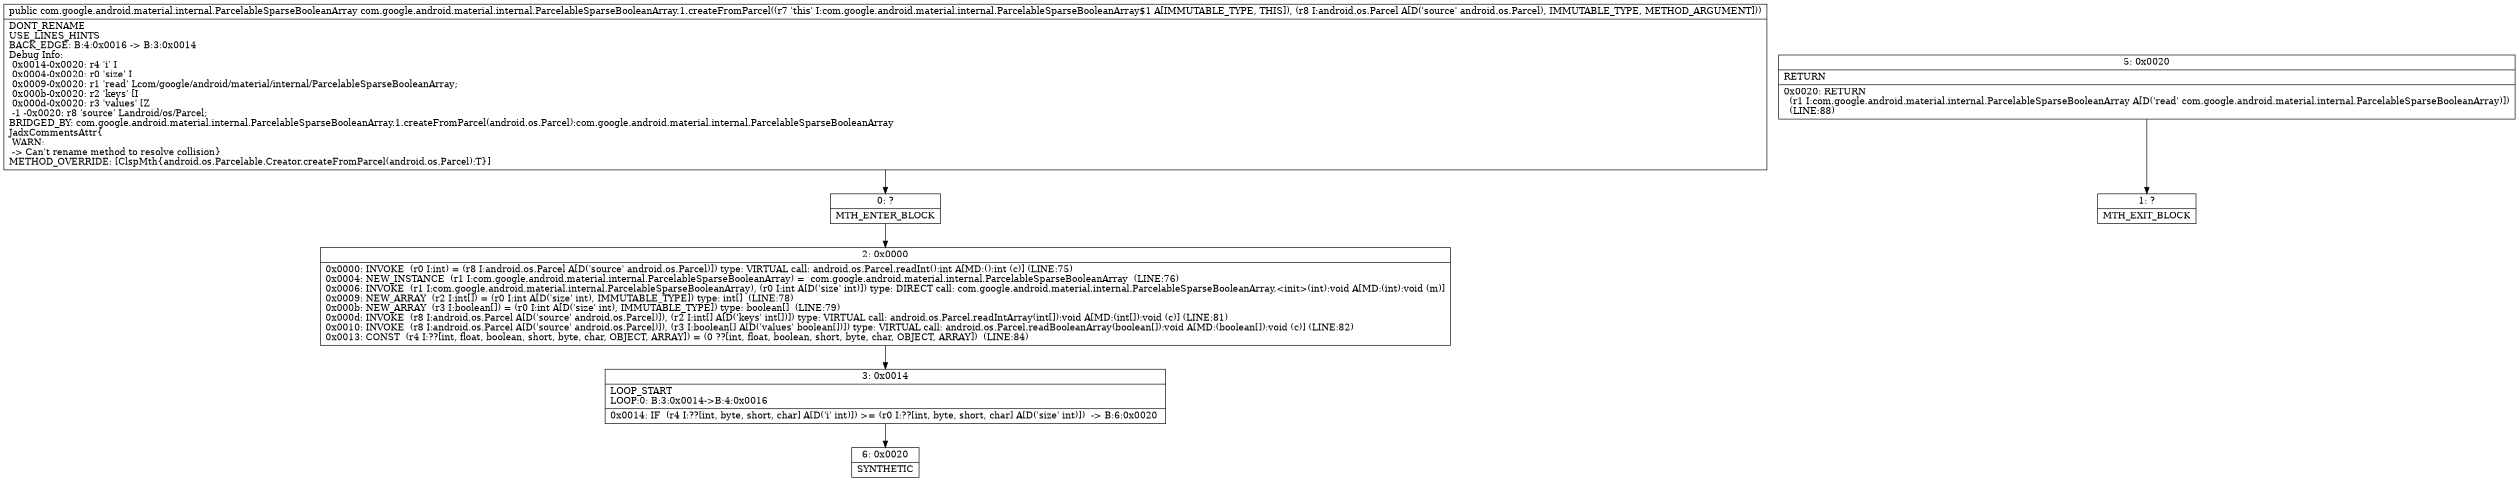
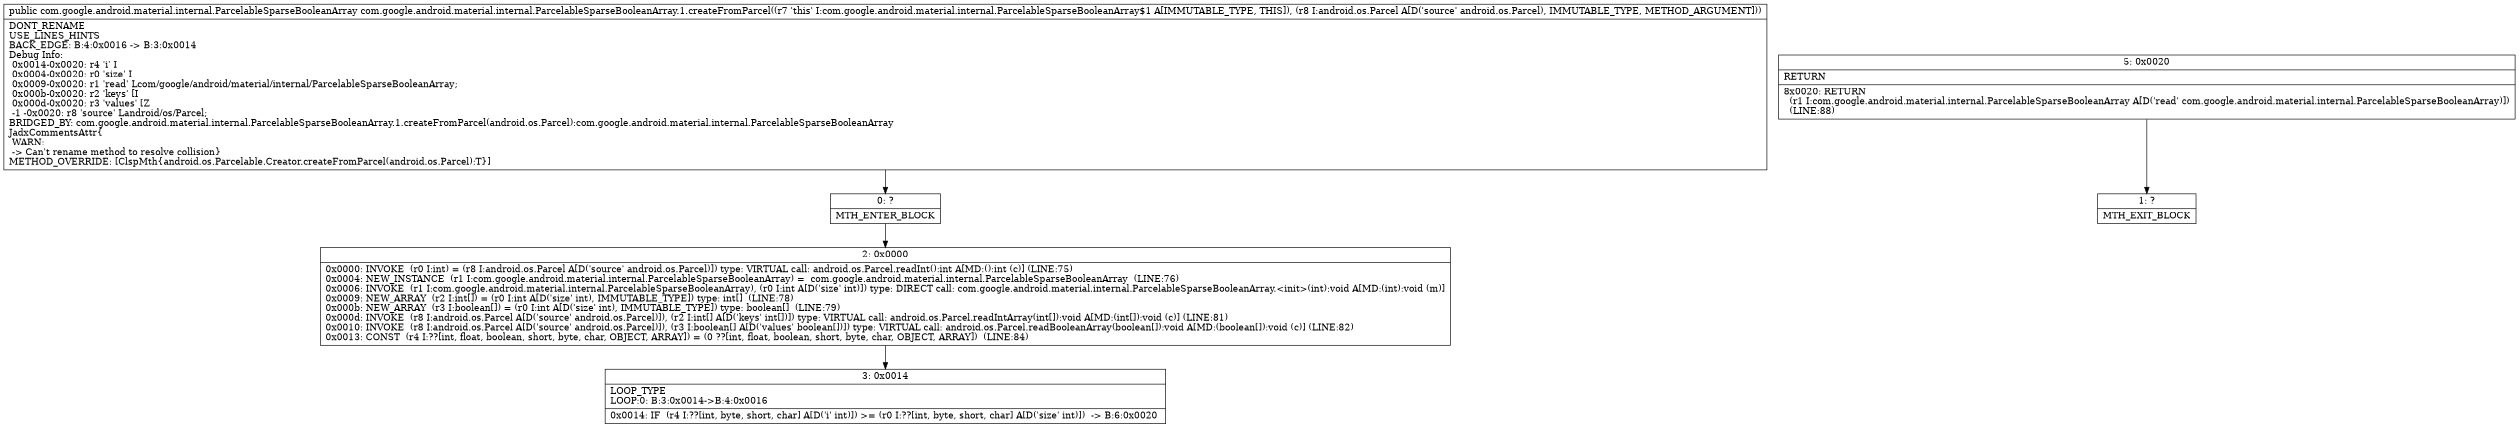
  digraph {
    node [shape=record]
    n1 [label="{0\:\ ?|MTH_ENTER_BLOCK\l}"]
    n2 [label="{2\:\ 0x0000|0x0000: INVOKE  (r0 I:int) = (r8 I:android.os.Parcel A[D('source' android.os.Parcel)]) type: VIRTUAL call: android.os.Parcel.readInt():int A[MD:():int (c)] (LINE:75)\l0x0004: NEW_INSTANCE  (r1 I:com.google.android.material.internal.ParcelableSparseBooleanArray) =  com.google.android.material.internal.ParcelableSparseBooleanArray  (LINE:76)\l0x0006: INVOKE  (r1 I:com.google.android.material.internal.ParcelableSparseBooleanArray), (r0 I:int A[D('size' int)]) type: DIRECT call: com.google.android.material.internal.ParcelableSparseBooleanArray.\<init\>(int):void A[MD:(int):void (m)]\l0x0009: NEW_ARRAY  (r2 I:int[]) = (r0 I:int A[D('size' int), IMMUTABLE_TYPE]) type: int[]  (LINE:78)\l0x000b: NEW_ARRAY  (r3 I:boolean[]) = (r0 I:int A[D('size' int), IMMUTABLE_TYPE]) type: boolean[]  (LINE:79)\l0x000d: INVOKE  (r8 I:android.os.Parcel A[D('source' android.os.Parcel)]), (r2 I:int[] A[D('keys' int[])]) type: VIRTUAL call: android.os.Parcel.readIntArray(int[]):void A[MD:(int[]):void (c)] (LINE:81)\l0x0010: INVOKE  (r8 I:android.os.Parcel A[D('source' android.os.Parcel)]), (r3 I:boolean[] A[D('values' boolean[])]) type: VIRTUAL call: android.os.Parcel.readBooleanArray(boolean[]):void A[MD:(boolean[]):void (c)] (LINE:82)\l0x0013: CONST  (r4 I:??[int, float, boolean, short, byte, char, OBJECT, ARRAY]) = (0 ??[int, float, boolean, short, byte, char, OBJECT, ARRAY])  (LINE:84)\l}"]
-   n3 [label="{3\:\ 0x0014|LOOP_START\lLOOP:0: B:3:0x0014\-\>B:4:0x0016\l|0x0014: IF  (r4 I:??[int, byte, short, char] A[D('i' int)]) \>= (r0 I:??[int, byte, short, char] A[D('size' int)])  \-\> B:6:0x0020 \l}"]
-   n4 [label="{6\:\ 0x0020|SYNTHETIC\l}"]
-   n5 [label="{5\:\ 0x0020|RETURN\l|0x0020: RETURN  \l  (r1 I:com.google.android.material.internal.ParcelableSparseBooleanArray A[D('read' com.google.android.material.internal.ParcelableSparseBooleanArray)])\l  (LINE:88)\l}"]
+   n3 [label="{3\:\ 0x0014|LOOP_TYPE\lLOOP:0: B:3:0x0014\-\>B:4:0x0016\l|0x0014: IF  (r4 I:??[int, byte, short, char] A[D('i' int)]) \>= (r0 I:??[int, byte, short, char] A[D('size' int)])  \-\> B:6:0x0020 \l}"]
+   n5 [label="{5\:\ 0x0020|RETURN\l|8x0020: RETURN  \l  (r1 I:com.google.android.material.internal.ParcelableSparseBooleanArray A[D('read' com.google.android.material.internal.ParcelableSparseBooleanArray)])\l  (LINE:88)\l}"]
    n6 [label="{1\:\ ?|MTH_EXIT_BLOCK\l}"]
    n7 [label="{public com.google.android.material.internal.ParcelableSparseBooleanArray com.google.android.material.internal.ParcelableSparseBooleanArray.1.createFromParcel((r7 'this' I:com.google.android.material.internal.ParcelableSparseBooleanArray$1 A[IMMUTABLE_TYPE, THIS]), (r8 I:android.os.Parcel A[D('source' android.os.Parcel), IMMUTABLE_TYPE, METHOD_ARGUMENT]))  | DONT_RENAME\lUSE_LINES_HINTS\lBACK_EDGE: B:4:0x0016 \-\> B:3:0x0014\lDebug Info:\l  0x0014\-0x0020: r4 'i' I\l  0x0004\-0x0020: r0 'size' I\l  0x0009\-0x0020: r1 'read' Lcom\/google\/android\/material\/internal\/ParcelableSparseBooleanArray;\l  0x000b\-0x0020: r2 'keys' [I\l  0x000d\-0x0020: r3 'values' [Z\l  \-1 \-0x0020: r8 'source' Landroid\/os\/Parcel;\lBRIDGED_BY: com.google.android.material.internal.ParcelableSparseBooleanArray.1.createFromParcel(android.os.Parcel):com.google.android.material.internal.ParcelableSparseBooleanArray\lJadxCommentsAttr\{\l WARN: \l \-\> Can't rename method to resolve collision\}\lMETHOD_OVERRIDE: [ClspMth\{android.os.Parcelable.Creator.createFromParcel(android.os.Parcel):T\}]\l}"]
    n1 -> n2
    n2 -> n3
-   n3 -> n4
    n5 -> n6
    n7 -> n1
  }
